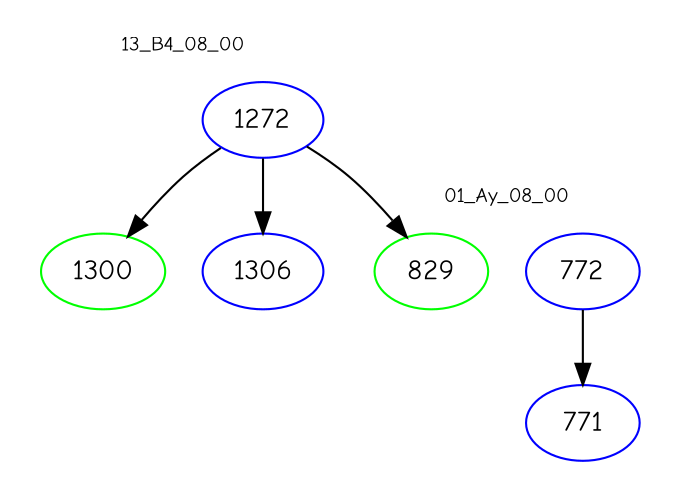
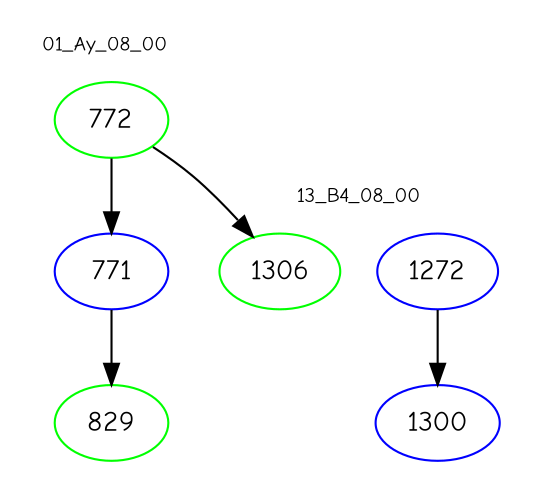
  digraph {
    fontname="Comic Neue"
    node [color=blue fontname="Comic Neue"]
    edge [color=black fontname="Comic Neue"]
-   n1 [label=772]
+   n1 [color=green label=772]
    n2 [label=771]
    n3 [color=green label=829]
-   n4 [color=green label=1300]
+   n4 [label=1300]
    n5 [label=1272]
-   n6 [label=1306]
+   n6 [color=green label=1306]
    subgraph cluster_1 {
      color=white
      fontsize=10
      label="01_Ay_08_00"
      n1
      n2
      n3
    }
    subgraph cluster_2 {
      color=white
      fontsize=10
      label="13_B4_08_00"
      n4
      n5
      n6
    }
    n1 -> n2
-   n5 -> n3
+   n2 -> n3
    n5 -> n4
-   n5 -> n6
+   n1 -> n6
  }
